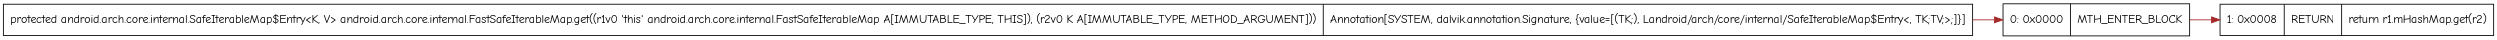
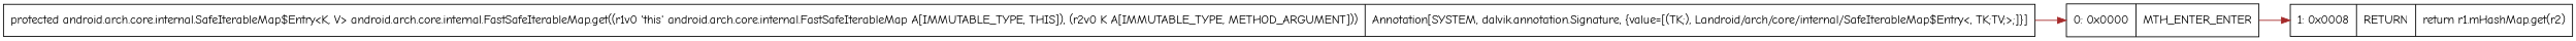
  digraph {
    rankdir=LR
    fontname="Comic Neue"
    node [shape=record fontname="Comic Neue"]
    edge [color=brown fontname="Comic Neue"]
-   n1 [label="{0\:\ 0x0000|MTH_ENTER_BLOCK\l}"]
+   n1 [label="{0\:\ 0x0000|MTH_ENTER_ENTER\l}"]
    n2 [label="{1\:\ 0x0008|RETURN\l|return r1.mHashMap.get(r2)\l}"]
    n3 [label="{protected android.arch.core.internal.SafeIterableMap$Entry\<K, V\> android.arch.core.internal.FastSafeIterableMap.get((r1v0 'this' android.arch.core.internal.FastSafeIterableMap A[IMMUTABLE_TYPE, THIS]), (r2v0 K A[IMMUTABLE_TYPE, METHOD_ARGUMENT]))  | Annotation[SYSTEM, dalvik.annotation.Signature, \{value=[(TK;), Landroid\/arch\/core\/internal\/SafeIterableMap$Entry\<, TK;TV;\>;]\}]\l}"]
    n1 -> n2
    n3 -> n1
  }
